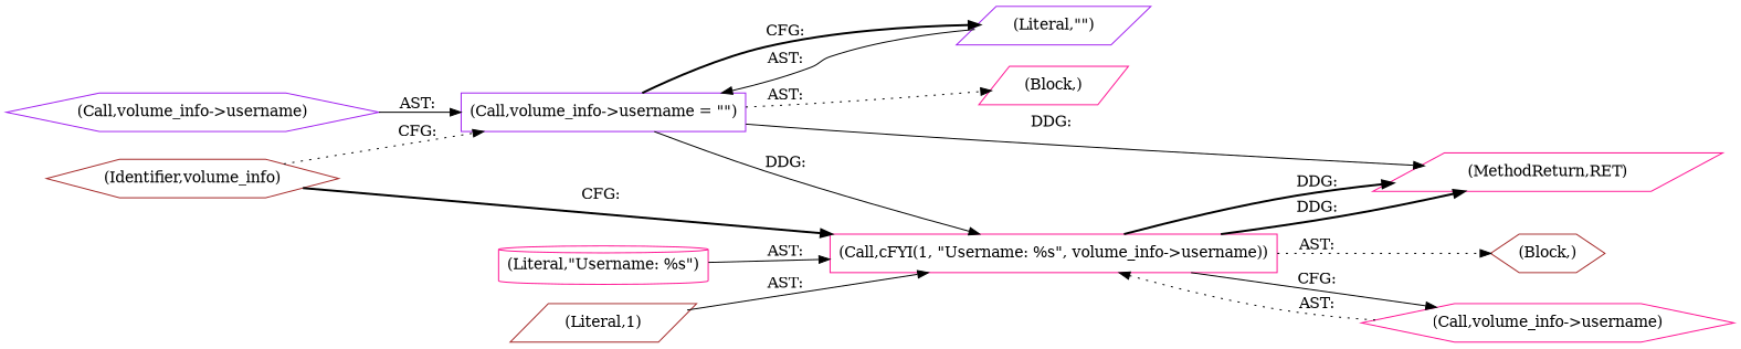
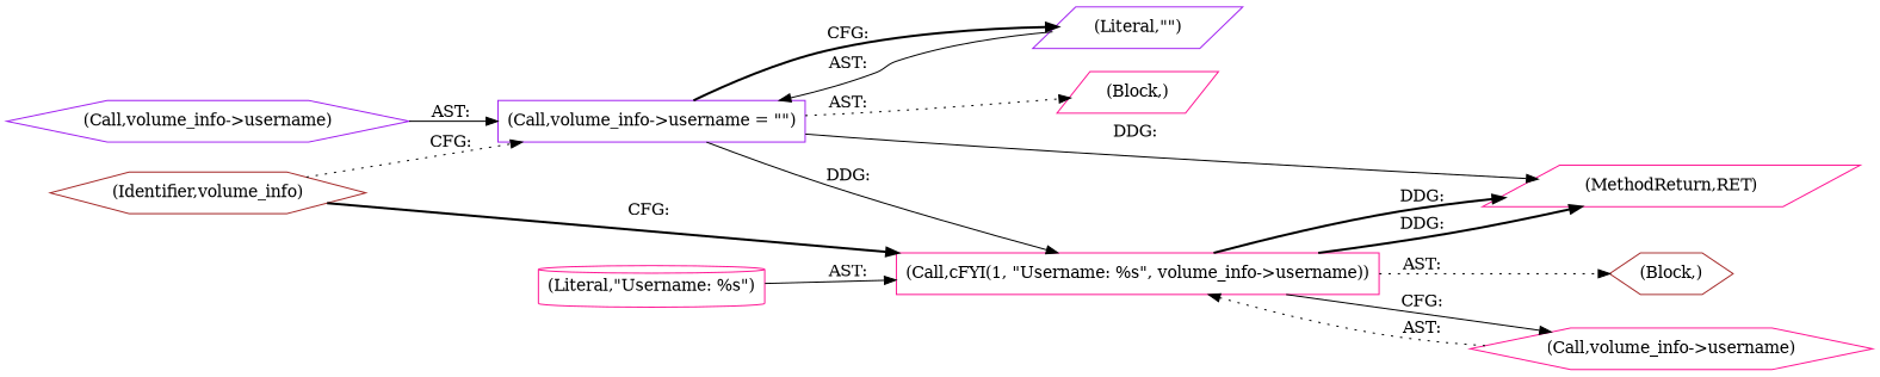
  digraph {
    rankdir=LR
    node [color=deeppink shape=parallelogram]
    edge [style=solid]
    n1 [label="(Call,cFYI(1, \"Username: %s\", volume_info->username))" shape=box]
    n2 [label="(MethodReturn,RET)"]
    n3 [label="(Block,)" color=brown shape=hexagon]
    n4 [label="(Call,volume_info->username)" shape=hexagon]
    n5 [label="(Call,volume_info->username = \"\")" color=purple shape=box]
    n6 [label="(Literal,\"\")" color=purple]
    n7 [label="(Block,)"]
    n8 [label="(Call,volume_info->username)" color=purple shape=hexagon]
    n9 [label="(Identifier,volume_info)" color=brown shape=hexagon]
    n10 [label="(Literal,\"Username: %s\")" shape=cylinder]
-   n11 [label="(Literal,1)" color=brown]
    n1 -> n2 [label="DDG: " style=bold]
    n1 -> n2 [label="DDG: " style=bold]
    n1 -> n3 [label="AST: " style=dotted]
    n1 -> n4 [label="CFG: "]
    n4 -> n1 [label="AST: " style=dotted]
    n5 -> n1 [label="DDG: "]
    n5 -> n2 [label="DDG: "]
    n5 -> n6 [label="CFG: " style=bold]
    n5 -> n7 [label="AST: " style=dotted]
    n6 -> n5 [label="AST: "]
    n8 -> n5 [label="AST: "]
    n9 -> n1 [label="CFG: " style=bold]
    n9 -> n5 [label="CFG: " style=dotted]
    n10 -> n1 [label="AST: "]
-   n11 -> n1 [label="AST: "]
  }
